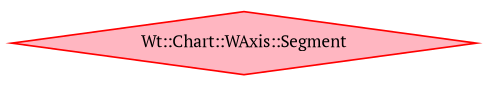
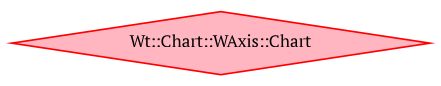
  digraph {
    rankdir=LR
    fontname="PT Serif"
-   n1 [color=red fillcolor=lightpink fontname="PT Serif" fontsize=10 height=0.2 label="Wt::Chart::WAxis::Segment" shape=diamond style=filled width=0.4]
+   n1 [color=red fillcolor=lightpink fontname="PT Serif" fontsize=10 height=0.2 label="Wt::Chart::WAxis::Chart" shape=diamond style=filled width=0.4]
  }
